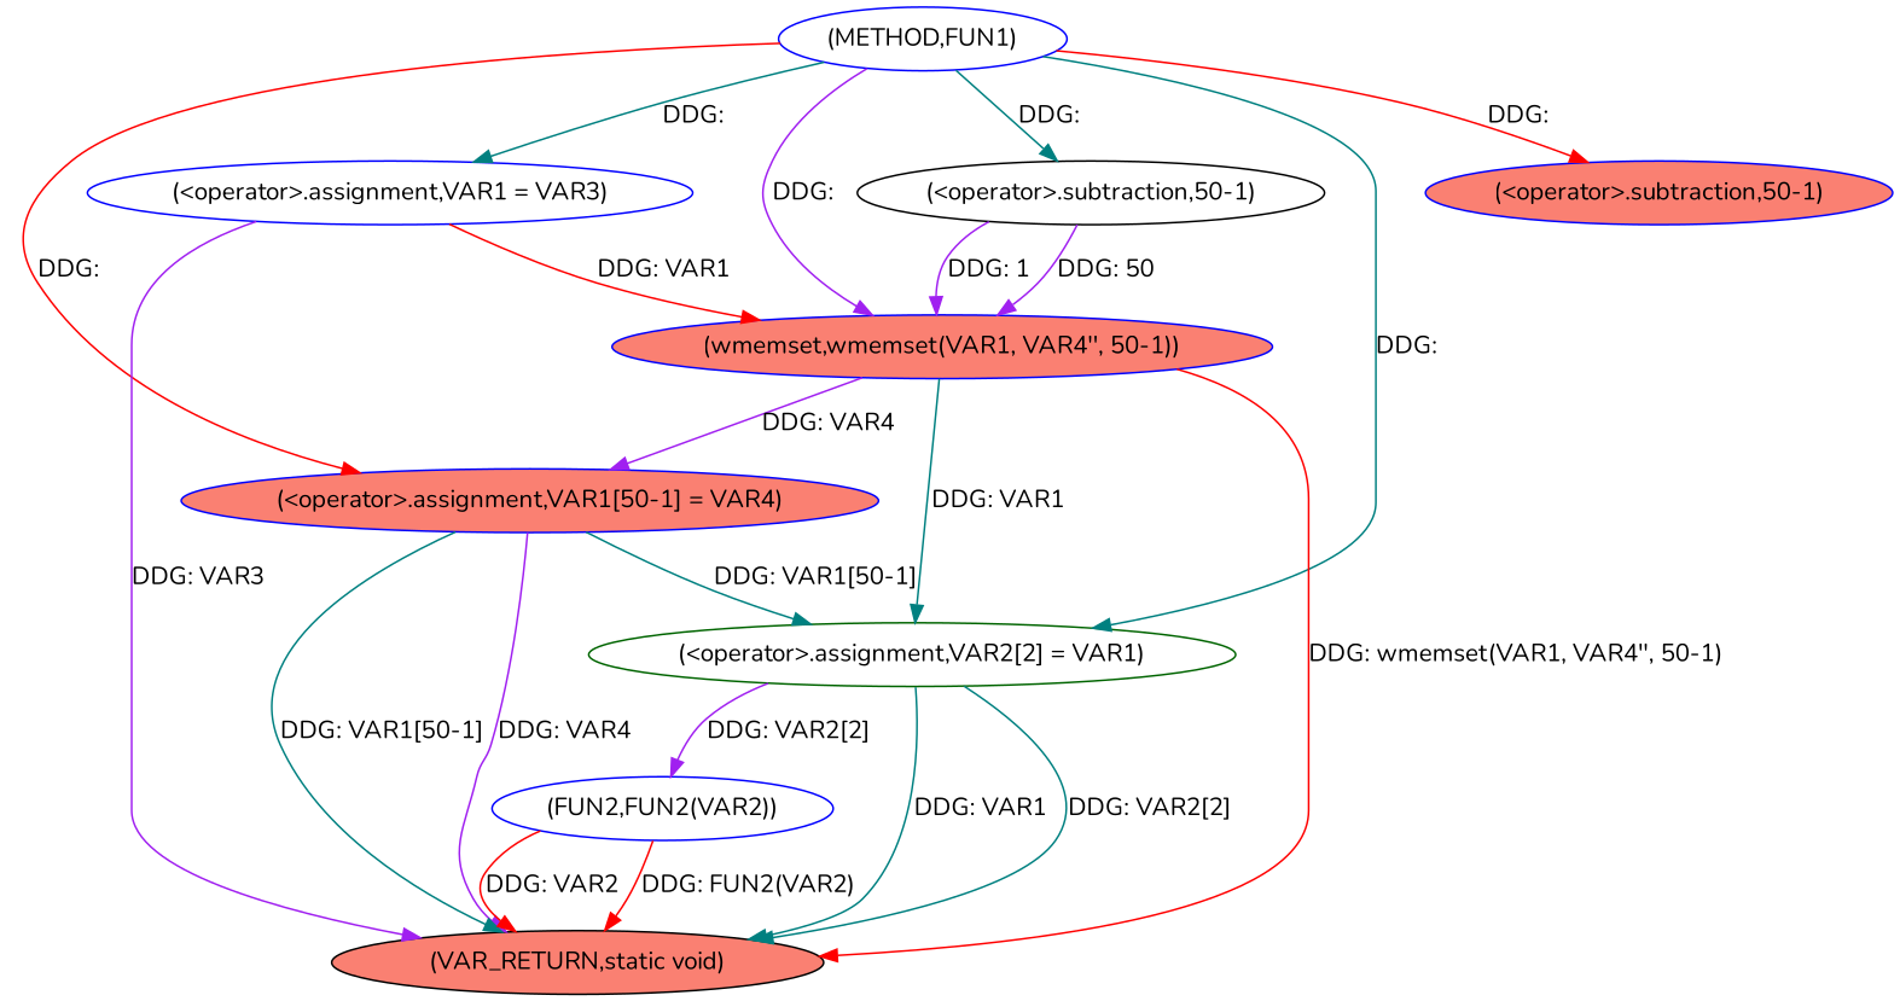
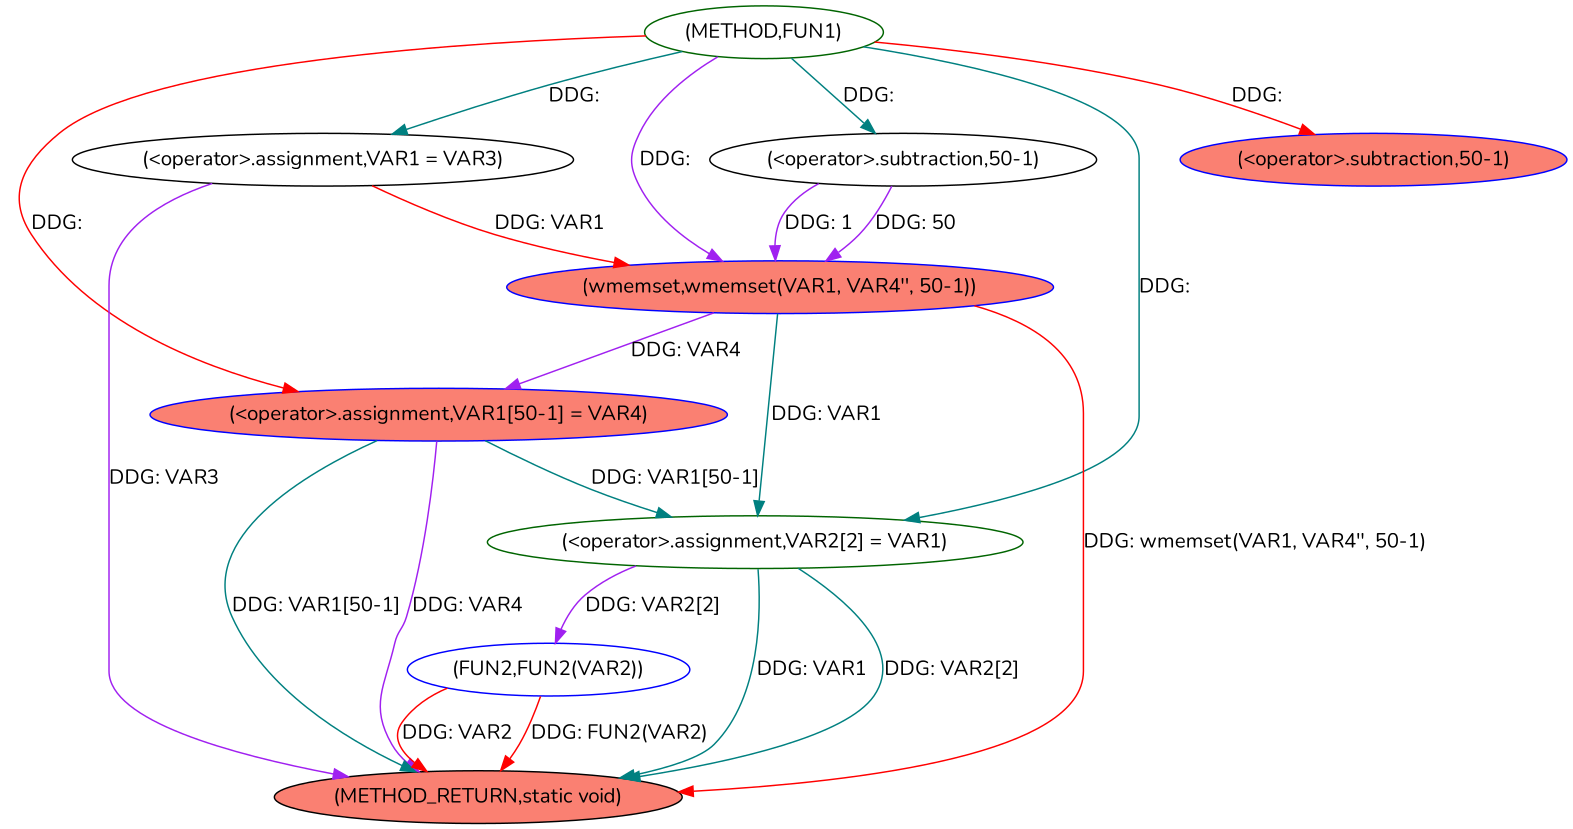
  digraph {
    fontname=Nunito
    node [color=blue fillcolor=white fontname=Nunito style=filled]
    edge [color=teal fontname=Nunito]
-   n1 [label="(METHOD,FUN1)"]
-   n2 [label="(<operator>.assignment,VAR1 = VAR3)"]
+   n1 [color=darkgreen label="(METHOD,FUN1)"]
+   n2 [color=black label="(<operator>.assignment,VAR1 = VAR3)"]
    n3 [fillcolor=salmon label="(wmemset,wmemset(VAR1, VAR4'', 50-1))"]
    n4 [color=black label="(<operator>.subtraction,50-1)"]
    n5 [fillcolor=salmon label="(<operator>.assignment,VAR1[50-1] = VAR4)"]
    n6 [fillcolor=salmon label="(<operator>.subtraction,50-1)"]
    n7 [color=darkgreen label="(<operator>.assignment,VAR2[2] = VAR1)"]
-   n8 [color=black fillcolor=salmon label="(VAR_RETURN,static void)"]
+   n8 [color=black fillcolor=salmon label="(METHOD_RETURN,static void)"]
    n9 [label="(FUN2,FUN2(VAR2))"]
    n1 -> n2 [label="DDG: "]
    n1 -> n3 [color=purple label="DDG: "]
    n1 -> n4 [label="DDG: "]
    n1 -> n5 [color=red label="DDG: "]
    n1 -> n6 [color=red label="DDG: "]
    n1 -> n7 [label="DDG: "]
    n2 -> n3 [color=red label="DDG: VAR1"]
    n2 -> n8 [color=purple label="DDG: VAR3"]
    n3 -> n5 [color=purple label="DDG: VAR4"]
    n3 -> n7 [label="DDG: VAR1"]
    n3 -> n8 [color=red label="DDG: wmemset(VAR1, VAR4'', 50-1)"]
    n4 -> n3 [color=purple label="DDG: 50"]
    n4 -> n3 [color=purple label="DDG: 1"]
    n5 -> n7 [label="DDG: VAR1[50-1]"]
    n5 -> n8 [color=purple label="DDG: VAR4"]
    n5 -> n8 [label="DDG: VAR1[50-1]"]
    n7 -> n8 [label="DDG: VAR1"]
    n7 -> n8 [label="DDG: VAR2[2]"]
    n7 -> n9 [color=purple label="DDG: VAR2[2]"]
    n9 -> n8 [color=red label="DDG: FUN2(VAR2)"]
    n9 -> n8 [color=red label="DDG: VAR2"]
  }
